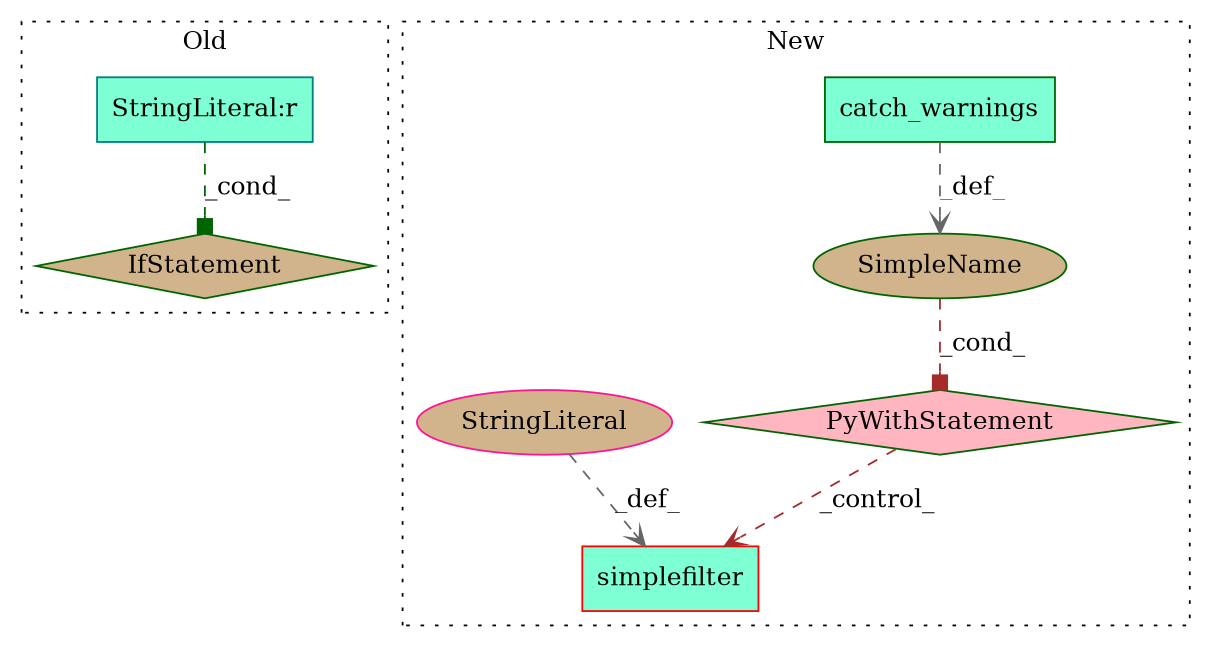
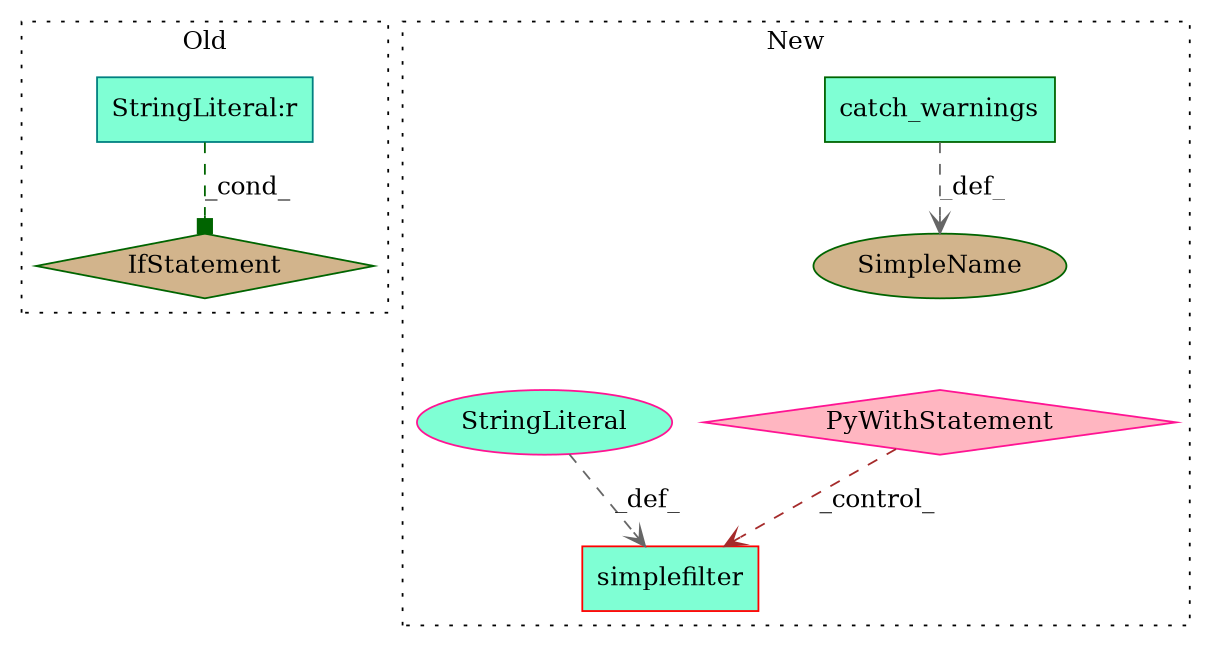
  digraph {
    node [a=32 color=darkgreen fillcolor=aquamarine shape=box style=filled]
    edge [arrowhead=vee color=gray40 style=dashed]
    n1 [a=25 fillcolor=tan l="4,2" label=IfStatement s="12999,13022" shape=diamond]
    n2 [a=27 color=teal l=4 label="StringLiteral:r" s=13014]
    n3 [l="15,1" label=catch_warnings s="13318,13337"]
-   n4 [a=104 fillcolor=lightpink l="10,2" label=PyWithStatement s="13299,13338" shape=diamond]
+   n4 [a=104 color=deeppink fillcolor=lightpink l="10,2" label=PyWithStatement s="13299,13338" shape=diamond]
    n5 [color=red l="13,1" label=simplefilter s="13400,13421"]
    n6 [a=42 fillcolor=tan label=SimpleName shape=ellipse]
-   n7 [a=45 color=deeppink fillcolor=tan l=8 label=StringLiteral s=13413 shape=ellipse]
+   n7 [a=45 color=deeppink l=8 label=StringLiteral s=13413 shape=ellipse]
    subgraph cluster_1 {
      label=Old
      style=dotted
      n1
      n2
    }
    subgraph cluster_2 {
      label=New
      style=dotted
      n3
      n4
      n5
      n6
      n7
    }
    n2 -> n1 [arrowhead=box color=darkgreen label=_cond_]
    n3 -> n6 [label=_def_]
    n4 -> n5 [color=brown label=_control_]
-   n6 -> n4 [arrowhead=box color=brown label=_cond_]
    n7 -> n5 [label=_def_]
  }
